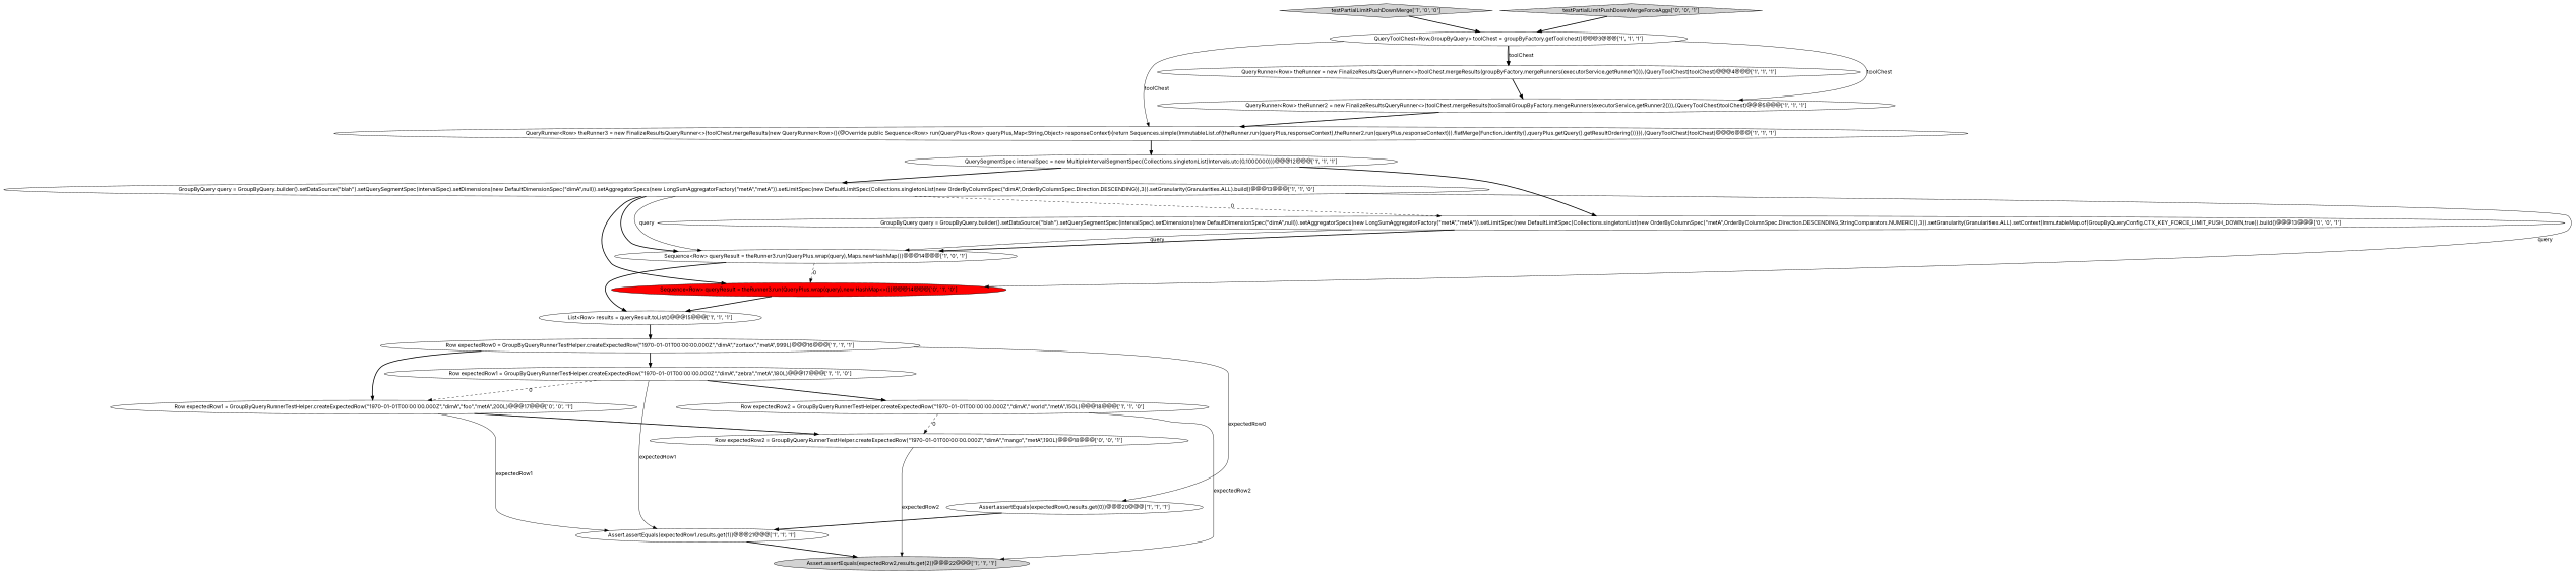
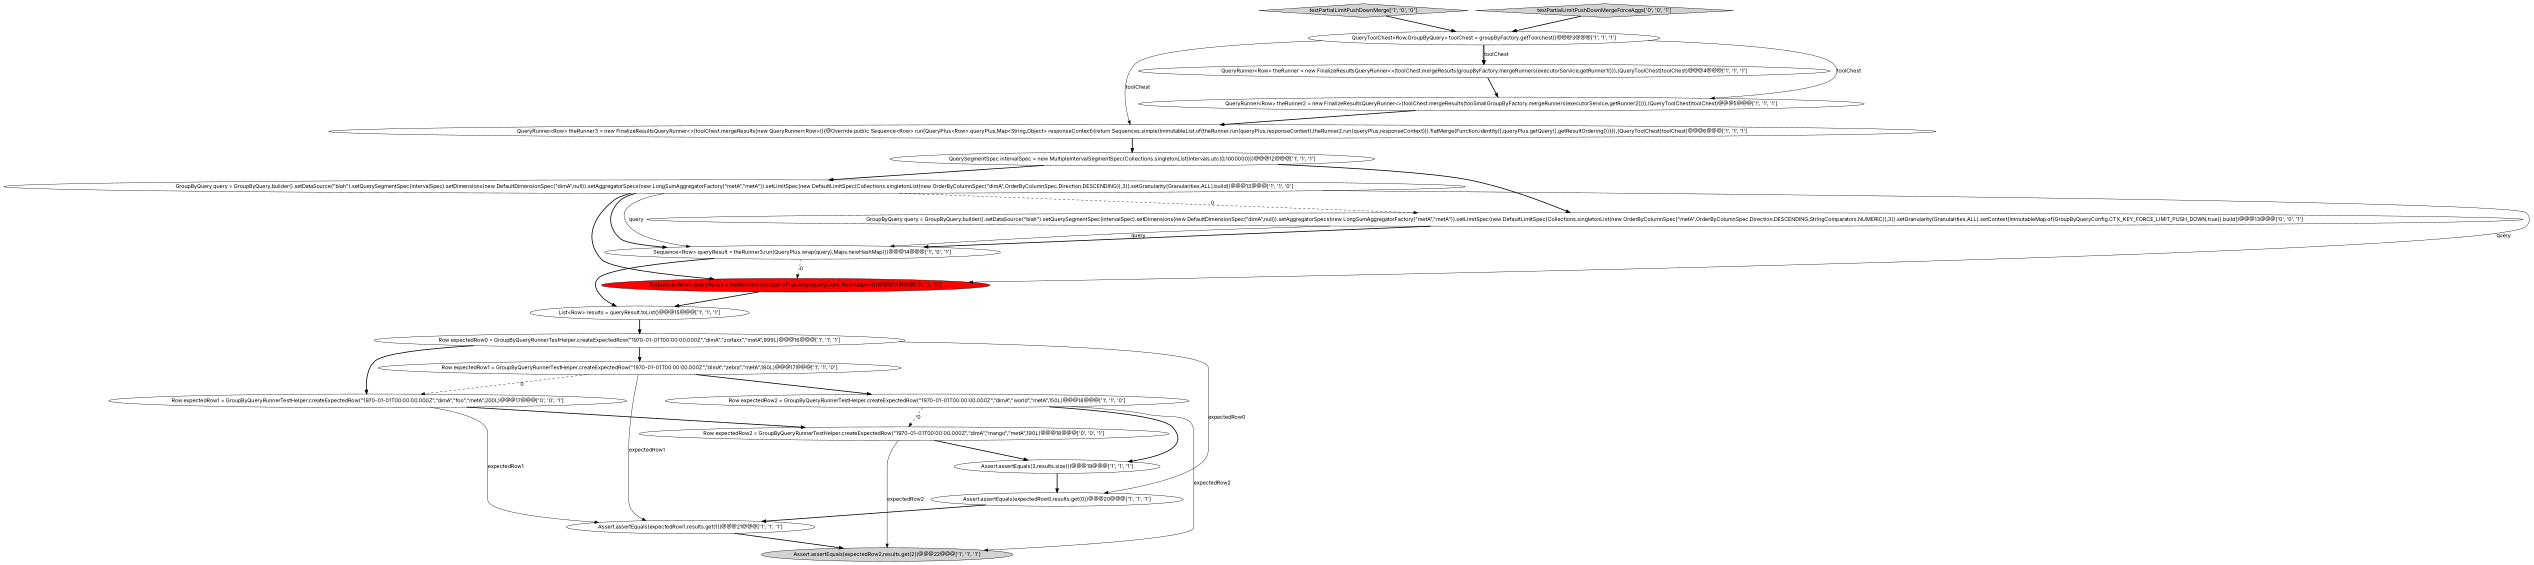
  digraph {
    fontname=Inter
    node [fillcolor=white fontname=Inter shape=ellipse style=filled]
    edge [fontname=Inter style=bold]
+   n1 [label="Assert.assertEquals(3,results.size())@@@19@@@['1', '1', '1']"]
    n2 [label="Assert.assertEquals(expectedRow0,results.get(0))@@@20@@@['1', '1', '1']"]
    n3 [label="Assert.assertEquals(expectedRow1,results.get(1))@@@21@@@['1', '1', '1']"]
    n4 [fillcolor=lightgray label="Assert.assertEquals(expectedRow2,results.get(2))@@@22@@@['1', '1', '1']"]
    n5 [fillcolor=lightgray label="testPartialLimitPushDownMerge['1', '0', '0']" shape=diamond]
    n6 [label="QueryToolChest<Row,GroupByQuery> toolChest = groupByFactory.getToolchest()@@@3@@@['1', '1', '1']"]
    n7 [label="QueryRunner<Row> theRunner = new FinalizeResultsQueryRunner<>(toolChest.mergeResults(groupByFactory.mergeRunners(executorService,getRunner1())),(QueryToolChest)toolChest)@@@4@@@['1', '1', '1']"]
    n8 [label="QueryRunner<Row> theRunner2 = new FinalizeResultsQueryRunner<>(toolChest.mergeResults(tooSmallGroupByFactory.mergeRunners(executorService,getRunner2())),(QueryToolChest)toolChest)@@@5@@@['1', '1', '1']"]
    n9 [label="QueryRunner<Row> theRunner3 = new FinalizeResultsQueryRunner<>(toolChest.mergeResults(new QueryRunner<Row>(){@Override public Sequence<Row> run(QueryPlus<Row> queryPlus,Map<String,Object> responseContext){return Sequences.simple(ImmutableList.of(theRunner.run(queryPlus,responseContext),theRunner2.run(queryPlus,responseContext))).flatMerge(Function.identity(),queryPlus.getQuery().getResultOrdering())}}),(QueryToolChest)toolChest)@@@6@@@['1', '1', '1']"]
    n10 [label="Row expectedRow1 = GroupByQueryRunnerTestHelper.createExpectedRow(\"1970-01-01T00:00:00.000Z\",\"dimA\",\"foo\",\"metA\",200L)@@@17@@@['0', '0', '1']"]
    n11 [label="Row expectedRow2 = GroupByQueryRunnerTestHelper.createExpectedRow(\"1970-01-01T00:00:00.000Z\",\"dimA\",\"mango\",\"metA\",190L)@@@18@@@['0', '0', '1']"]
    n12 [label="Row expectedRow0 = GroupByQueryRunnerTestHelper.createExpectedRow(\"1970-01-01T00:00:00.000Z\",\"dimA\",\"zortaxx\",\"metA\",999L)@@@16@@@['1', '1', '1']"]
    n13 [label="Row expectedRow1 = GroupByQueryRunnerTestHelper.createExpectedRow(\"1970-01-01T00:00:00.000Z\",\"dimA\",\"zebra\",\"metA\",180L)@@@17@@@['1', '1', '0']"]
    n14 [label="Row expectedRow2 = GroupByQueryRunnerTestHelper.createExpectedRow(\"1970-01-01T00:00:00.000Z\",\"dimA\",\"world\",\"metA\",150L)@@@18@@@['1', '1', '0']"]
    n15 [fillcolor=red label="Sequence<Row> queryResult = theRunner3.run(QueryPlus.wrap(query),new HashMap<>())@@@14@@@['0', '1', '0']"]
    n16 [label="List<Row> results = queryResult.toList()@@@15@@@['1', '1', '1']"]
    n17 [label="GroupByQuery query = GroupByQuery.builder().setDataSource(\"blah\").setQuerySegmentSpec(intervalSpec).setDimensions(new DefaultDimensionSpec(\"dimA\",null)).setAggregatorSpecs(new LongSumAggregatorFactory(\"metA\",\"metA\")).setLimitSpec(new DefaultLimitSpec(Collections.singletonList(new OrderByColumnSpec(\"dimA\",OrderByColumnSpec.Direction.DESCENDING)),3)).setGranularity(Granularities.ALL).build()@@@13@@@['1', '1', '0']"]
    n18 [label="Sequence<Row> queryResult = theRunner3.run(QueryPlus.wrap(query),Maps.newHashMap())@@@14@@@['1', '0', '1']"]
    n19 [label="GroupByQuery query = GroupByQuery.builder().setDataSource(\"blah\").setQuerySegmentSpec(intervalSpec).setDimensions(new DefaultDimensionSpec(\"dimA\",null)).setAggregatorSpecs(new LongSumAggregatorFactory(\"metA\",\"metA\")).setLimitSpec(new DefaultLimitSpec(Collections.singletonList(new OrderByColumnSpec(\"metA\",OrderByColumnSpec.Direction.DESCENDING,StringComparators.NUMERIC)),3)).setGranularity(Granularities.ALL).setContext(ImmutableMap.of(GroupByQueryConfig.CTX_KEY_FORCE_LIMIT_PUSH_DOWN,true)).build()@@@13@@@['0', '0', '1']"]
    n20 [label="QuerySegmentSpec intervalSpec = new MultipleIntervalSegmentSpec(Collections.singletonList(Intervals.utc(0,1000000)))@@@12@@@['1', '1', '1']"]
    n21 [fillcolor=lightgray label="testPartialLimitPushDownMergeForceAggs['0', '0', '1']" shape=diamond]
+   n1 -> n2
    n2 -> n3
    n3 -> n4
    n5 -> n6
    n6 -> n7
    n6 -> n7 [label=toolChest style=solid]
    n6 -> n8 [label=toolChest style=solid]
    n6 -> n9 [label=toolChest style=solid]
    n7 -> n8
    n8 -> n9
    n9 -> n20
    n10 -> n3 [label=expectedRow1 style=solid]
    n10 -> n11
+   n11 -> n1
    n11 -> n4 [label=expectedRow2 style=solid]
    n12 -> n2 [label=expectedRow0 style=solid]
    n12 -> n10
    n12 -> n13
    n13 -> n3 [label=expectedRow1 style=solid]
    n13 -> n10 [label=0 style=dashed]
    n13 -> n14
+   n14 -> n1
    n14 -> n4 [label=expectedRow2 style=solid]
    n14 -> n11 [label=0 style=dashed]
    n15 -> n16
    n16 -> n12
    n17 -> n15 [label=query style=solid]
    n17 -> n15
    n17 -> n18
    n17 -> n18 [label=query style=solid]
    n17 -> n19 [label=0 style=dashed]
    n18 -> n15 [label=0 style=dashed]
    n18 -> n16
    n19 -> n18
    n19 -> n18 [label=query style=solid]
    n20 -> n17
    n20 -> n19
    n21 -> n6
  }
